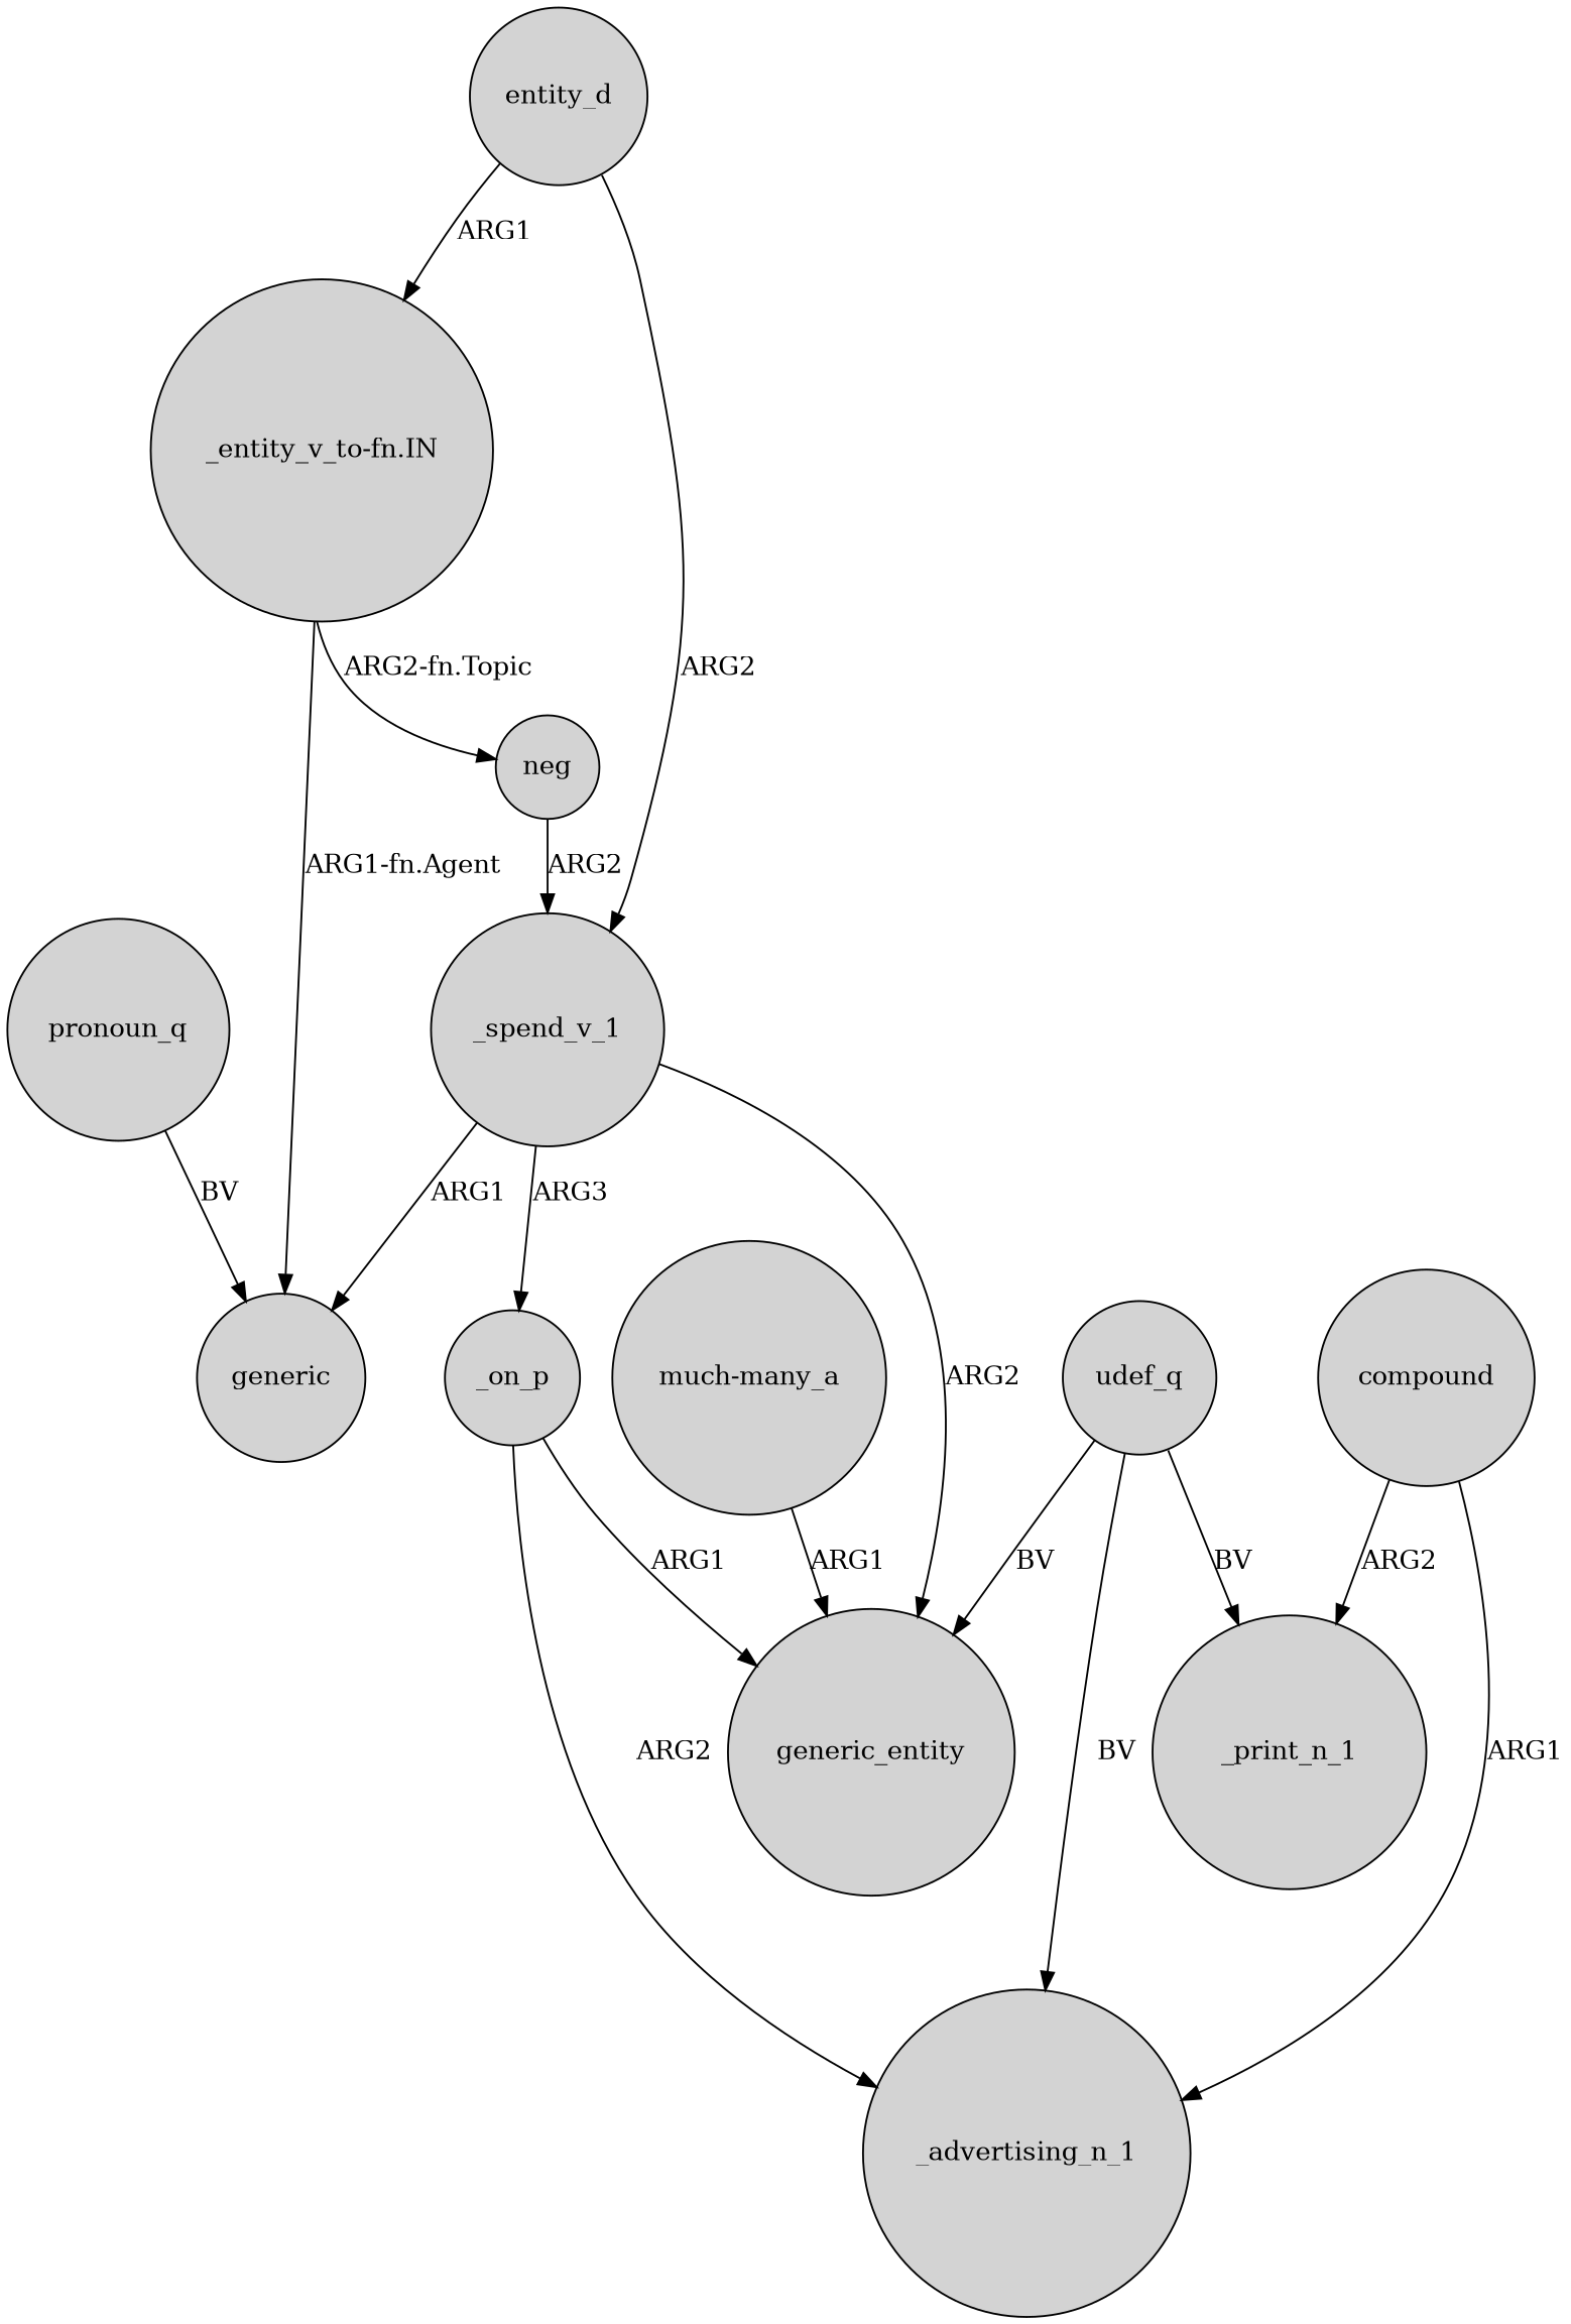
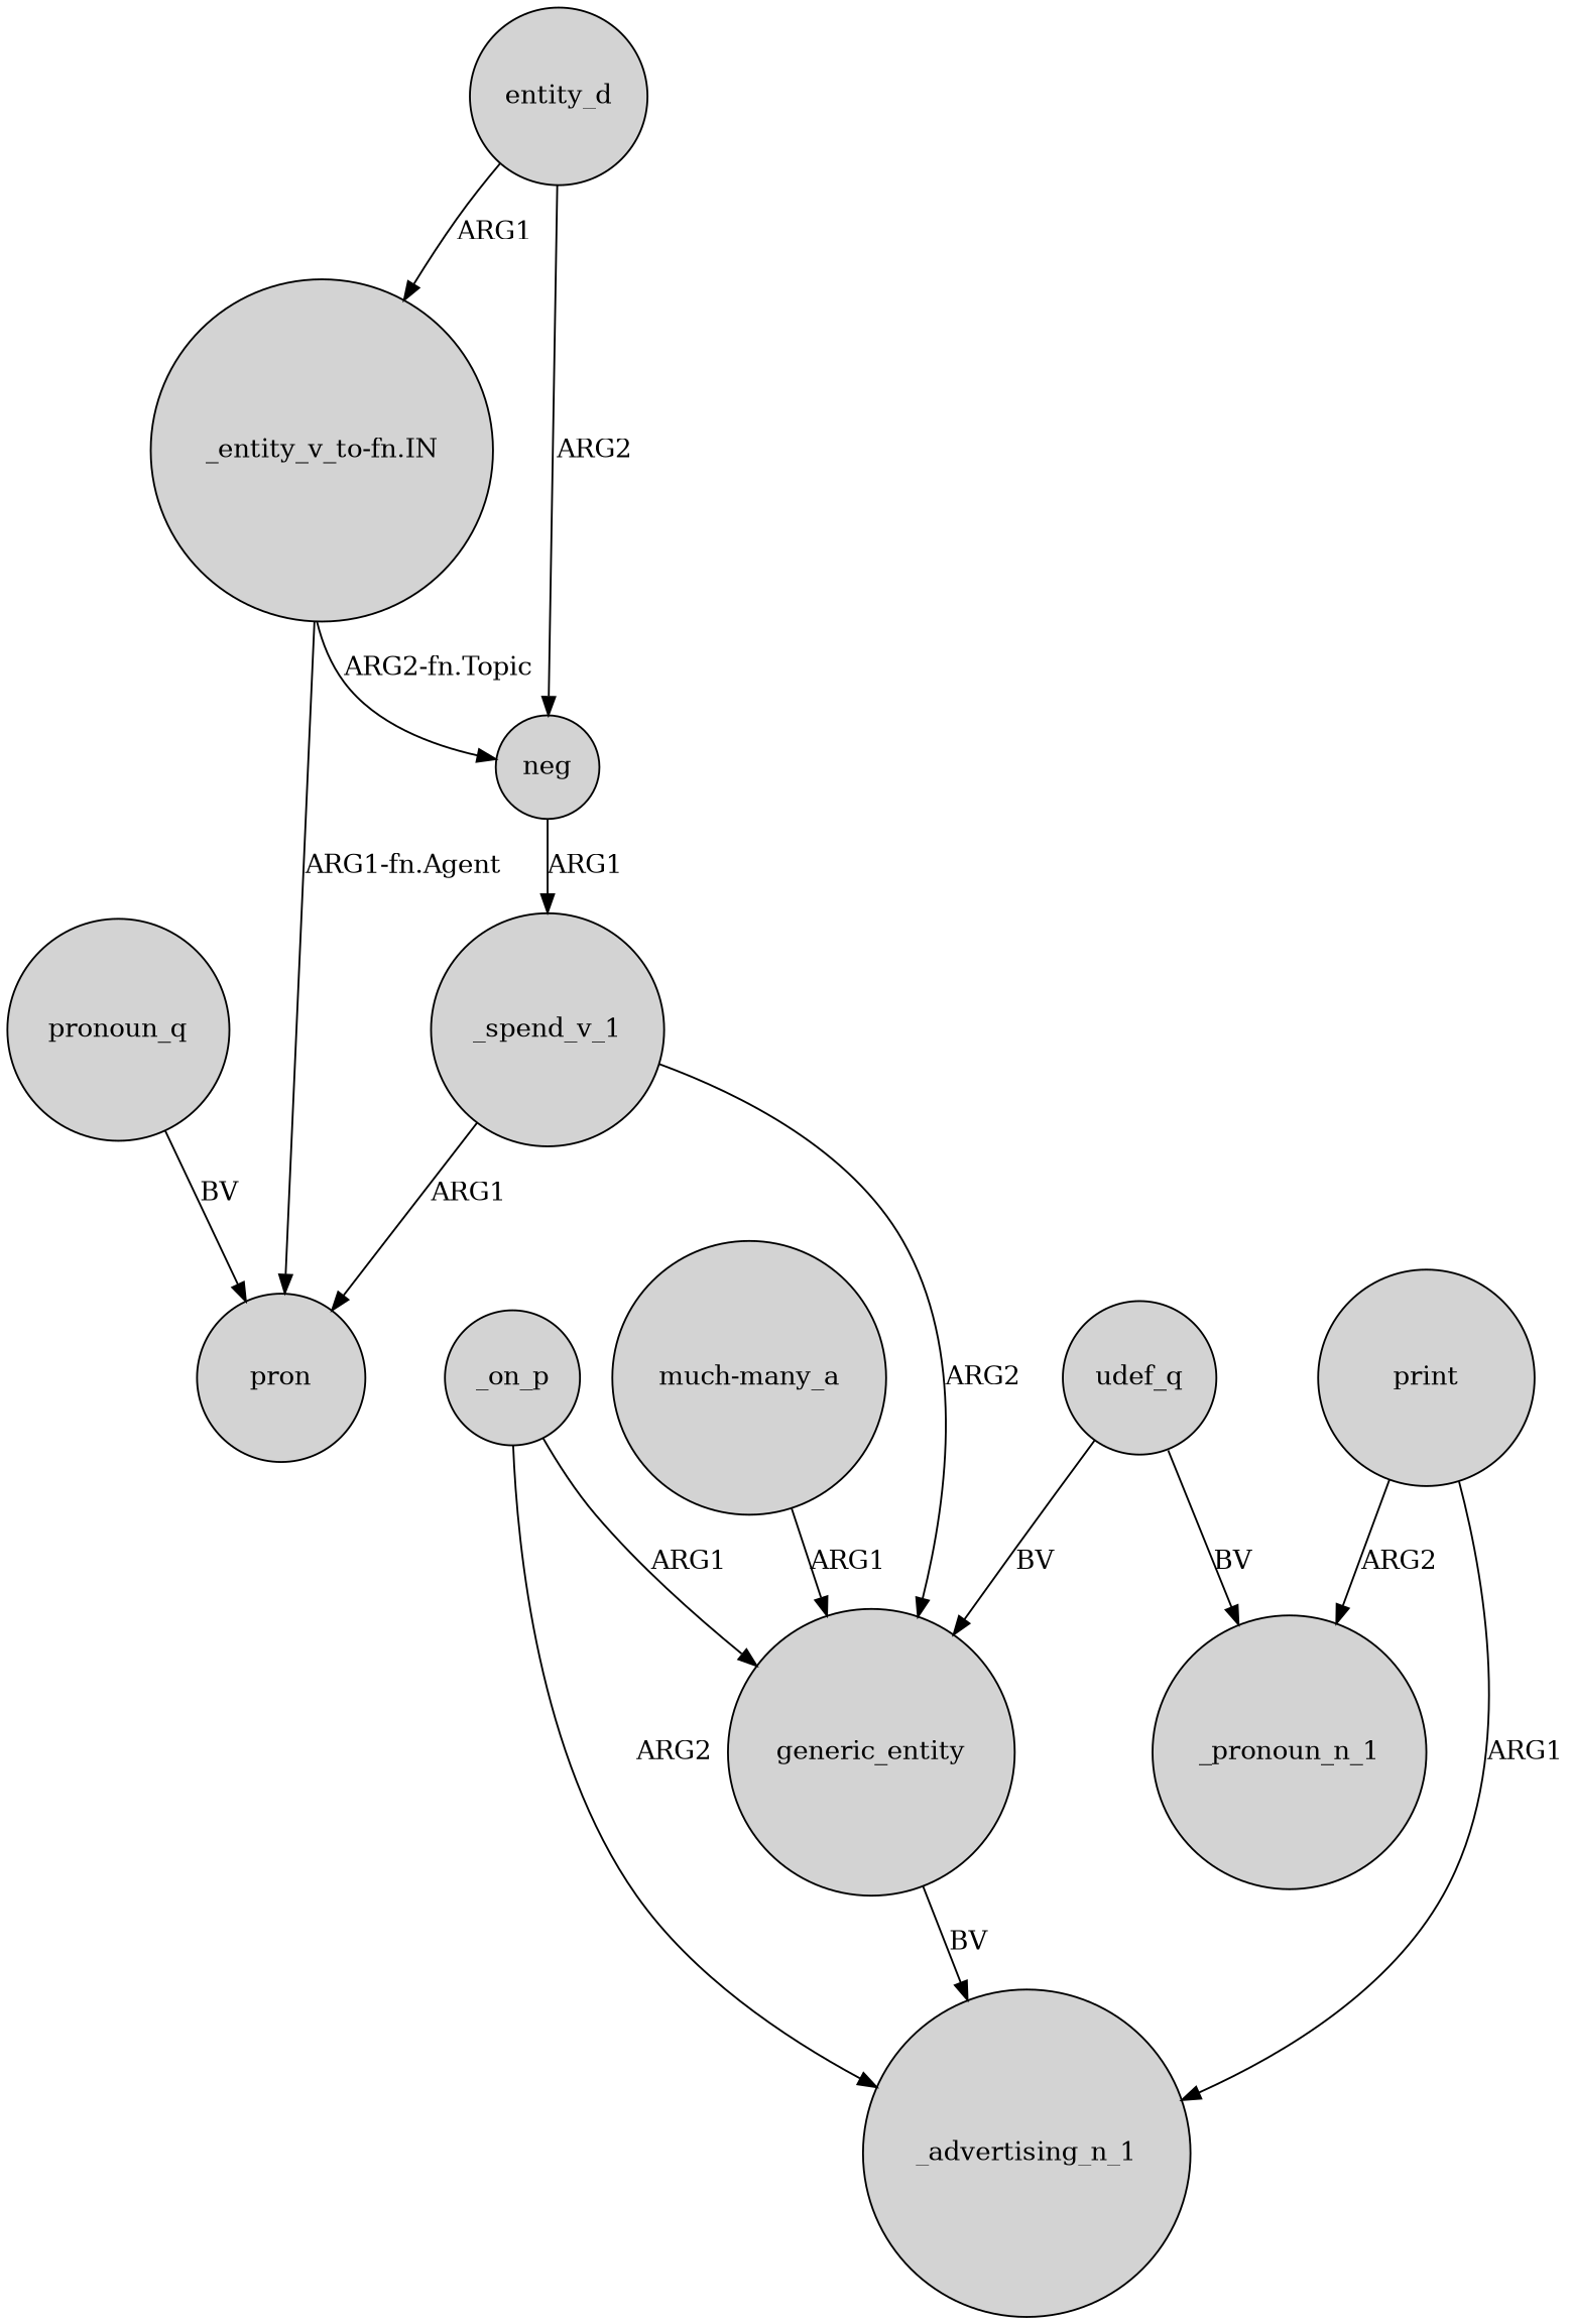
  digraph {
    node [shape=circle style=filled]
    _on_p
    generic_entity
    _advertising_n_1
    n4 [label="_entity_v_to-fn.IN"]
    neg
-   pron [label=generic]
+   pron
    _spend_v_1
    udef_q
-   _print_n_1
-   compound
+   _print_n_1 [label=_pronoun_n_1]
+   compound [label=print]
    n11 [label=entity_d]
    "much-many_a"
    pronoun_q
    _on_p -> generic_entity [label=ARG1]
    _on_p -> _advertising_n_1 [label=ARG2]
    n4 -> neg [label="ARG2-fn.Topic"]
    n4 -> pron [label="ARG1-fn.Agent"]
-   neg -> _spend_v_1 [label=ARG2]
-   _spend_v_1 -> _on_p [label=ARG3]
+   neg -> _spend_v_1 [label=ARG1]
    _spend_v_1 -> generic_entity [label=ARG2]
    _spend_v_1 -> pron [label=ARG1]
    udef_q -> generic_entity [label=BV]
-   udef_q -> _advertising_n_1 [label=BV]
+   generic_entity -> _advertising_n_1 [label=BV]
    udef_q -> _print_n_1 [label=BV]
    compound -> _advertising_n_1 [label=ARG1]
    compound -> _print_n_1 [label=ARG2]
    n11 -> n4 [label=ARG1]
-   n11 -> _spend_v_1 [label=ARG2]
+   n11 -> neg [label=ARG2]
    "much-many_a" -> generic_entity [label=ARG1]
    pronoun_q -> pron [label=BV]
  }
